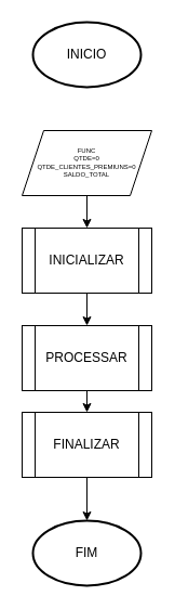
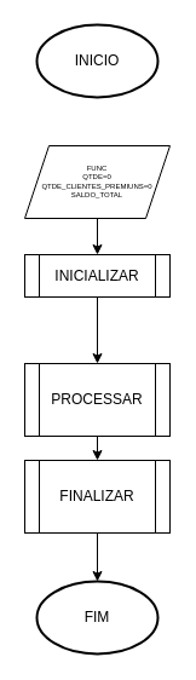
  <mxCell id="0" />
  <mxCell id="1" parent="0" />
  <mxCell id="2" value="INICIO" style="strokeWidth=2;html=1;shape=mxgraph.flowchart.start_1;whiteSpace=wrap;" vertex="1" parent="1"><mxGeometry x="30" y="20" width="100" height="60" as="geometry" /></mxCell>
  <mxCell id="3" style="edgeStyle=orthogonalEdgeStyle;rounded=0;orthogonalLoop=1;jettySize=auto;html=1;exitX=0.5;exitY=1;exitDx=0;exitDy=0;entryX=0.5;entryY=0;entryDx=0;entryDy=0;" edge="1" parent="1" source="4" target="6"><mxGeometry relative="1" as="geometry" /></mxCell>
- <mxCell id="4" value="INICIALIZAR" style="shape=process;whiteSpace=wrap;html=1;backgroundOutline=1;" vertex="1" parent="1"><mxGeometry x="20" y="210" width="120" height="60" as="geometry" /></mxCell>
+ <mxCell id="4" value="INICIALIZAR" style="shape=process;whiteSpace=wrap;html=1;backgroundOutline=1;" vertex="1" parent="1"><mxGeometry x="20" y="210" width="120" height="35" as="geometry" /></mxCell>
  <mxCell id="5" style="edgeStyle=orthogonalEdgeStyle;rounded=0;orthogonalLoop=1;jettySize=auto;html=1;exitX=0.5;exitY=1;exitDx=0;exitDy=0;entryX=0.5;entryY=0;entryDx=0;entryDy=0;" edge="1" parent="1" source="6" target="7"><mxGeometry relative="1" as="geometry" /></mxCell>
  <mxCell id="6" value="PROCESSAR" style="shape=process;whiteSpace=wrap;html=1;backgroundOutline=1;" vertex="1" parent="1"><mxGeometry x="20" y="300" width="120" height="60" as="geometry" /></mxCell>
  <mxCell id="7" value="FINALIZAR" style="shape=process;whiteSpace=wrap;html=1;backgroundOutline=1;" vertex="1" parent="1"><mxGeometry x="20" y="380" width="120" height="60" as="geometry" /></mxCell>
  <mxCell id="8" value="FIM" style="strokeWidth=2;html=1;shape=mxgraph.flowchart.start_1;whiteSpace=wrap;" vertex="1" parent="1"><mxGeometry x="30" y="480" width="100" height="60" as="geometry" /></mxCell>
  <mxCell id="9" style="edgeStyle=orthogonalEdgeStyle;rounded=0;orthogonalLoop=1;jettySize=auto;html=1;exitX=0.5;exitY=1;exitDx=0;exitDy=0;entryX=0.5;entryY=0;entryDx=0;entryDy=0;" edge="1" parent="1" source="10" target="4"><mxGeometry relative="1" as="geometry" /></mxCell>
  <mxCell id="10" value="FUNC&lt;div style=&quot;font-size: 6px;&quot;&gt;QTDE=0&lt;/div&gt;&lt;div style=&quot;font-size: 6px;&quot;&gt;QTDE_CLIENTES_PREMIUNS=0&lt;/div&gt;&lt;div style=&quot;font-size: 6px;&quot;&gt;SALDO_TOTAL&lt;/div&gt;" style="shape=parallelogram;perimeter=parallelogramPerimeter;whiteSpace=wrap;html=1;fixedSize=1;fontSize=6;" vertex="1" parent="1"><mxGeometry x="20" y="120" width="120" height="60" as="geometry" /></mxCell>
  <mxCell id="11" style="edgeStyle=orthogonalEdgeStyle;rounded=0;orthogonalLoop=1;jettySize=auto;html=1;exitX=0.5;exitY=1;exitDx=0;exitDy=0;entryX=0.5;entryY=0;entryDx=0;entryDy=0;entryPerimeter=0;" edge="1" parent="1" source="7" target="8"><mxGeometry relative="1" as="geometry" /></mxCell>
